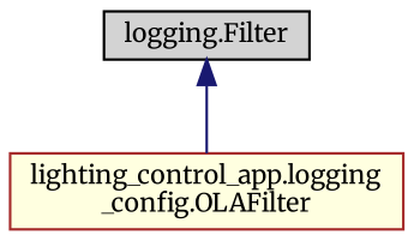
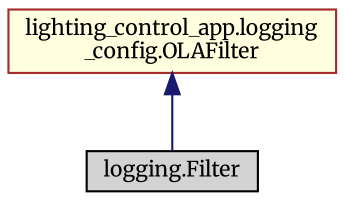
  digraph {
    rankdir=TB
    fontname=Merriweather
    node [fontname=Merriweather fontsize=10 shape=record style=filled]
    n1 [color=black fillcolor=lightgrey height=0.2 label="logging.Filter" width=0.4]
    n2 [color=brown fillcolor=lightyellow height=0.2 label="lighting_control_app.logging\l_config.OLAFilter" width=0.4]
-   n1 -> n2 [color=midnightblue dir=back fontname=Merriweather fontsize=10 labelfontname=Helvetica labelfontsize=10 style=solid]
+   n2 -> n1 [color=midnightblue dir=back fontname=Merriweather fontsize=10 labelfontname=Helvetica labelfontsize=10 style=solid]
  }
